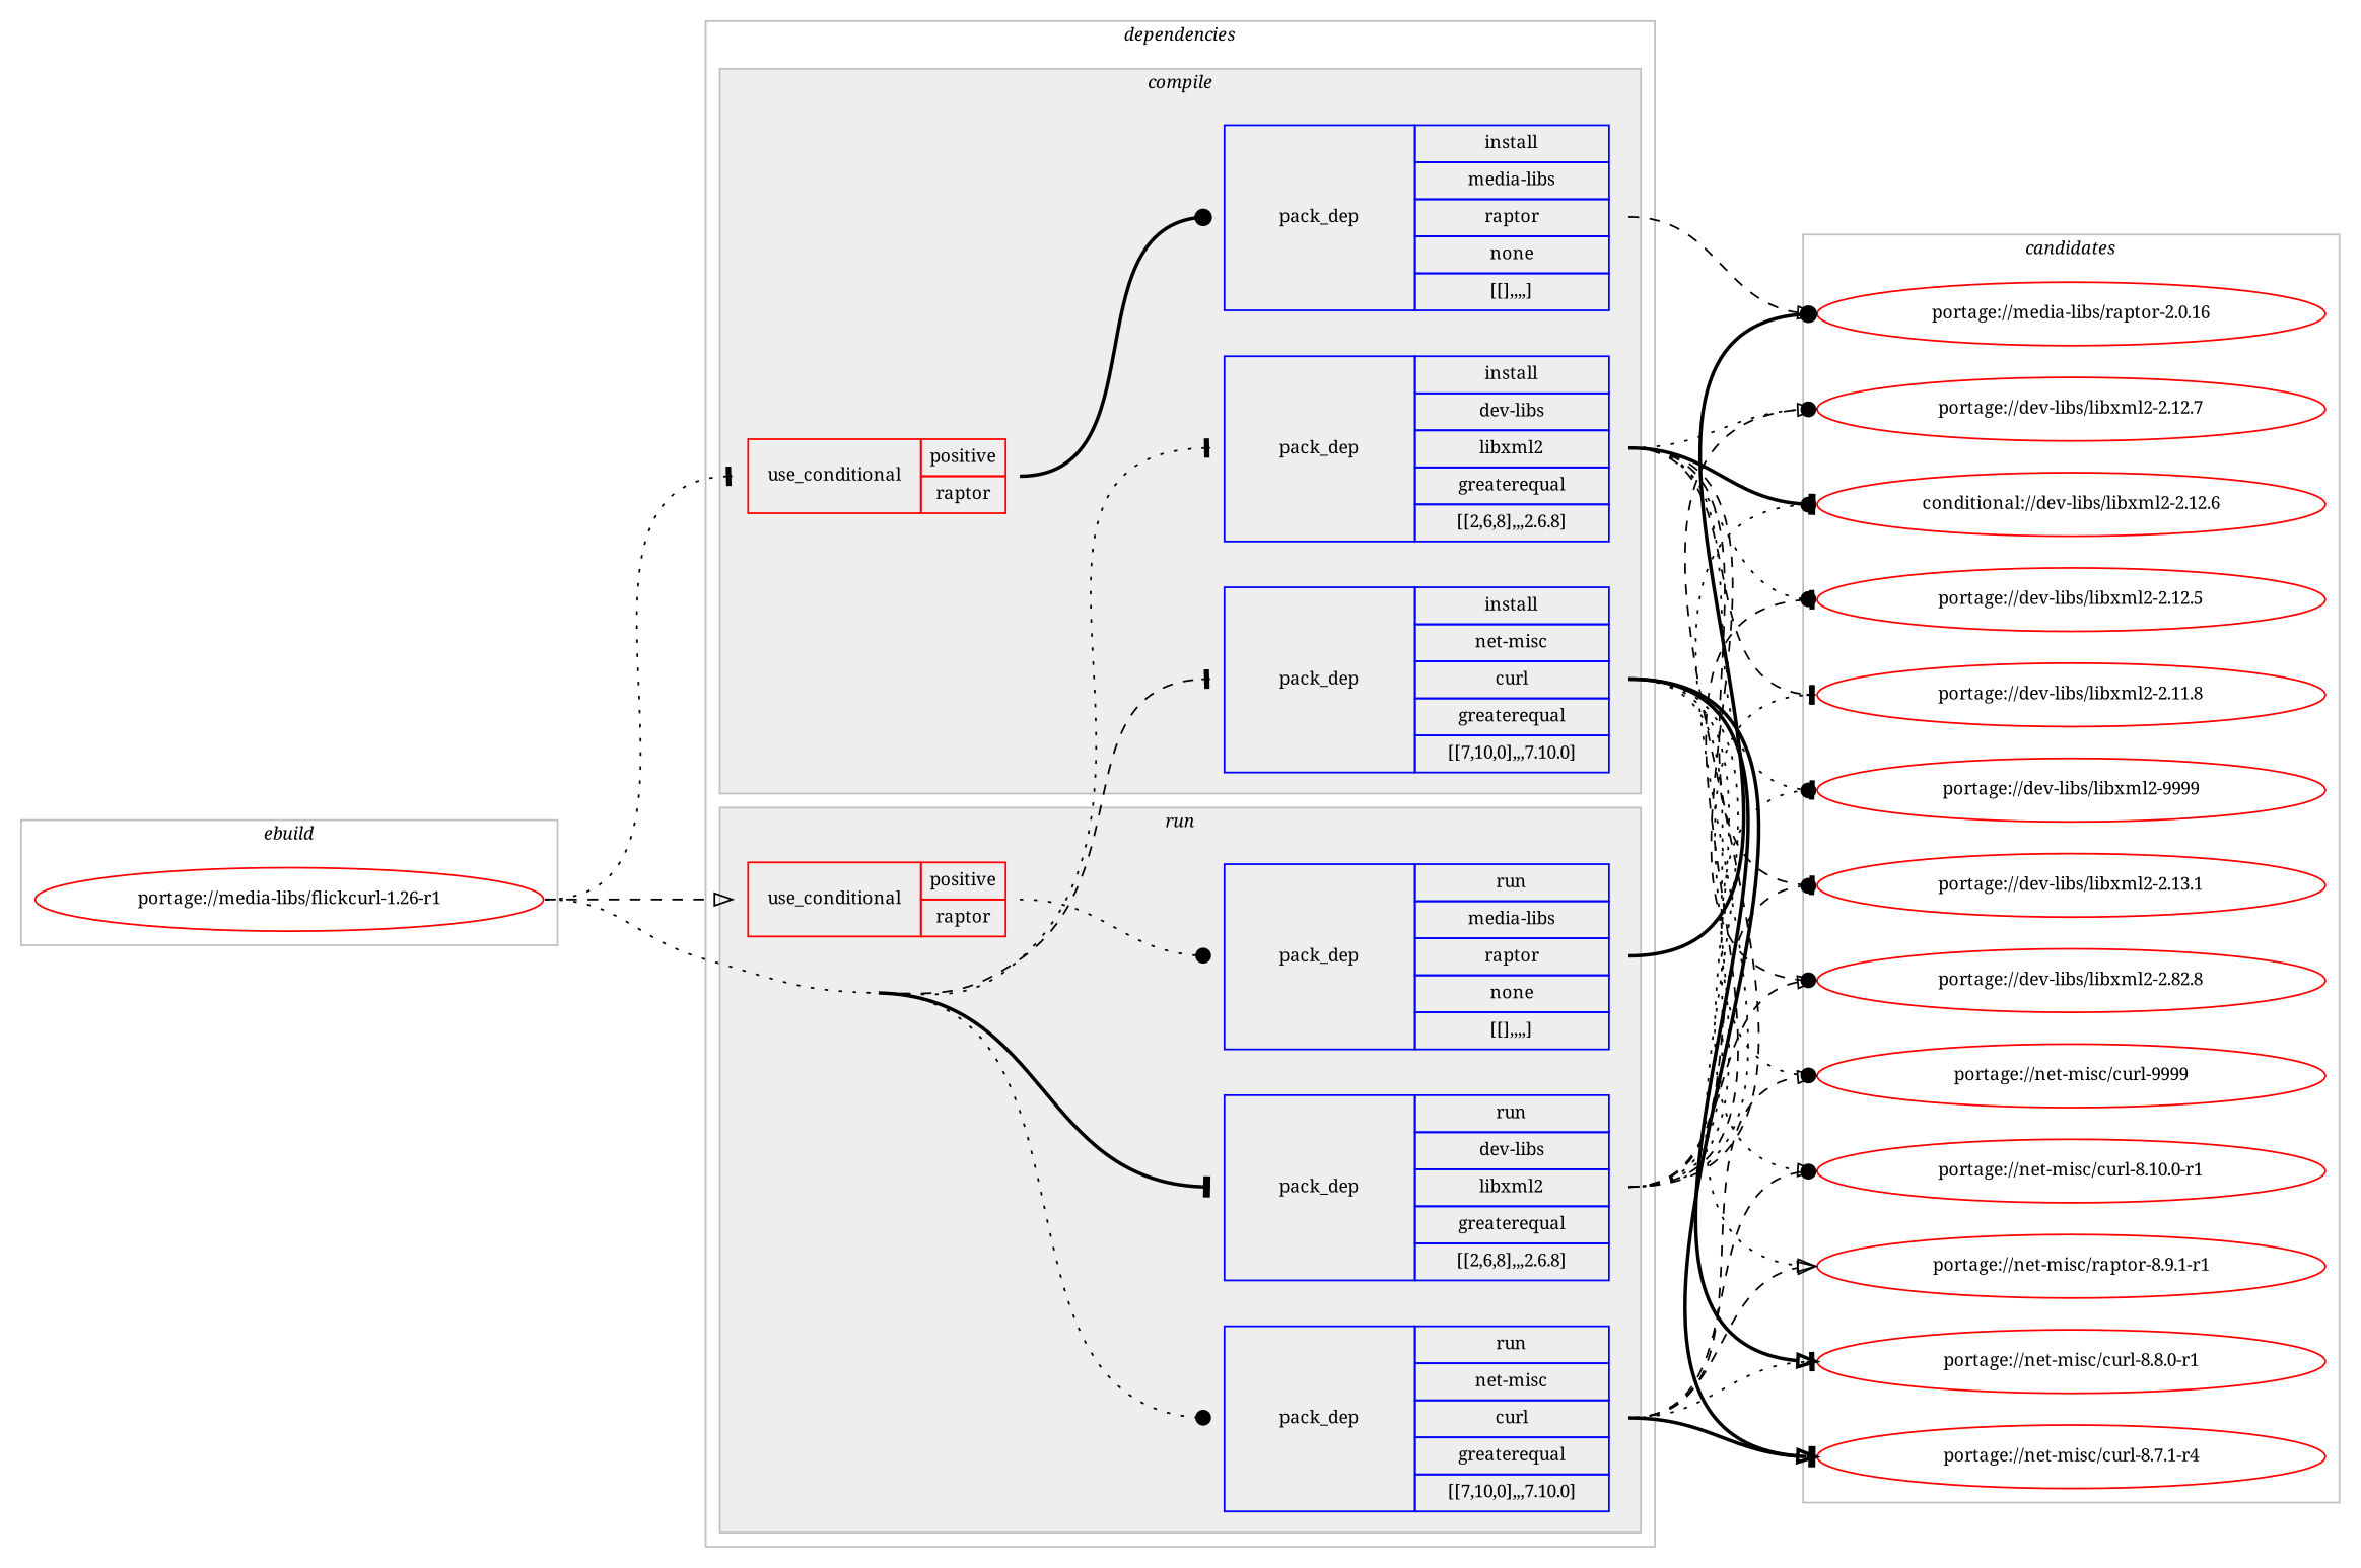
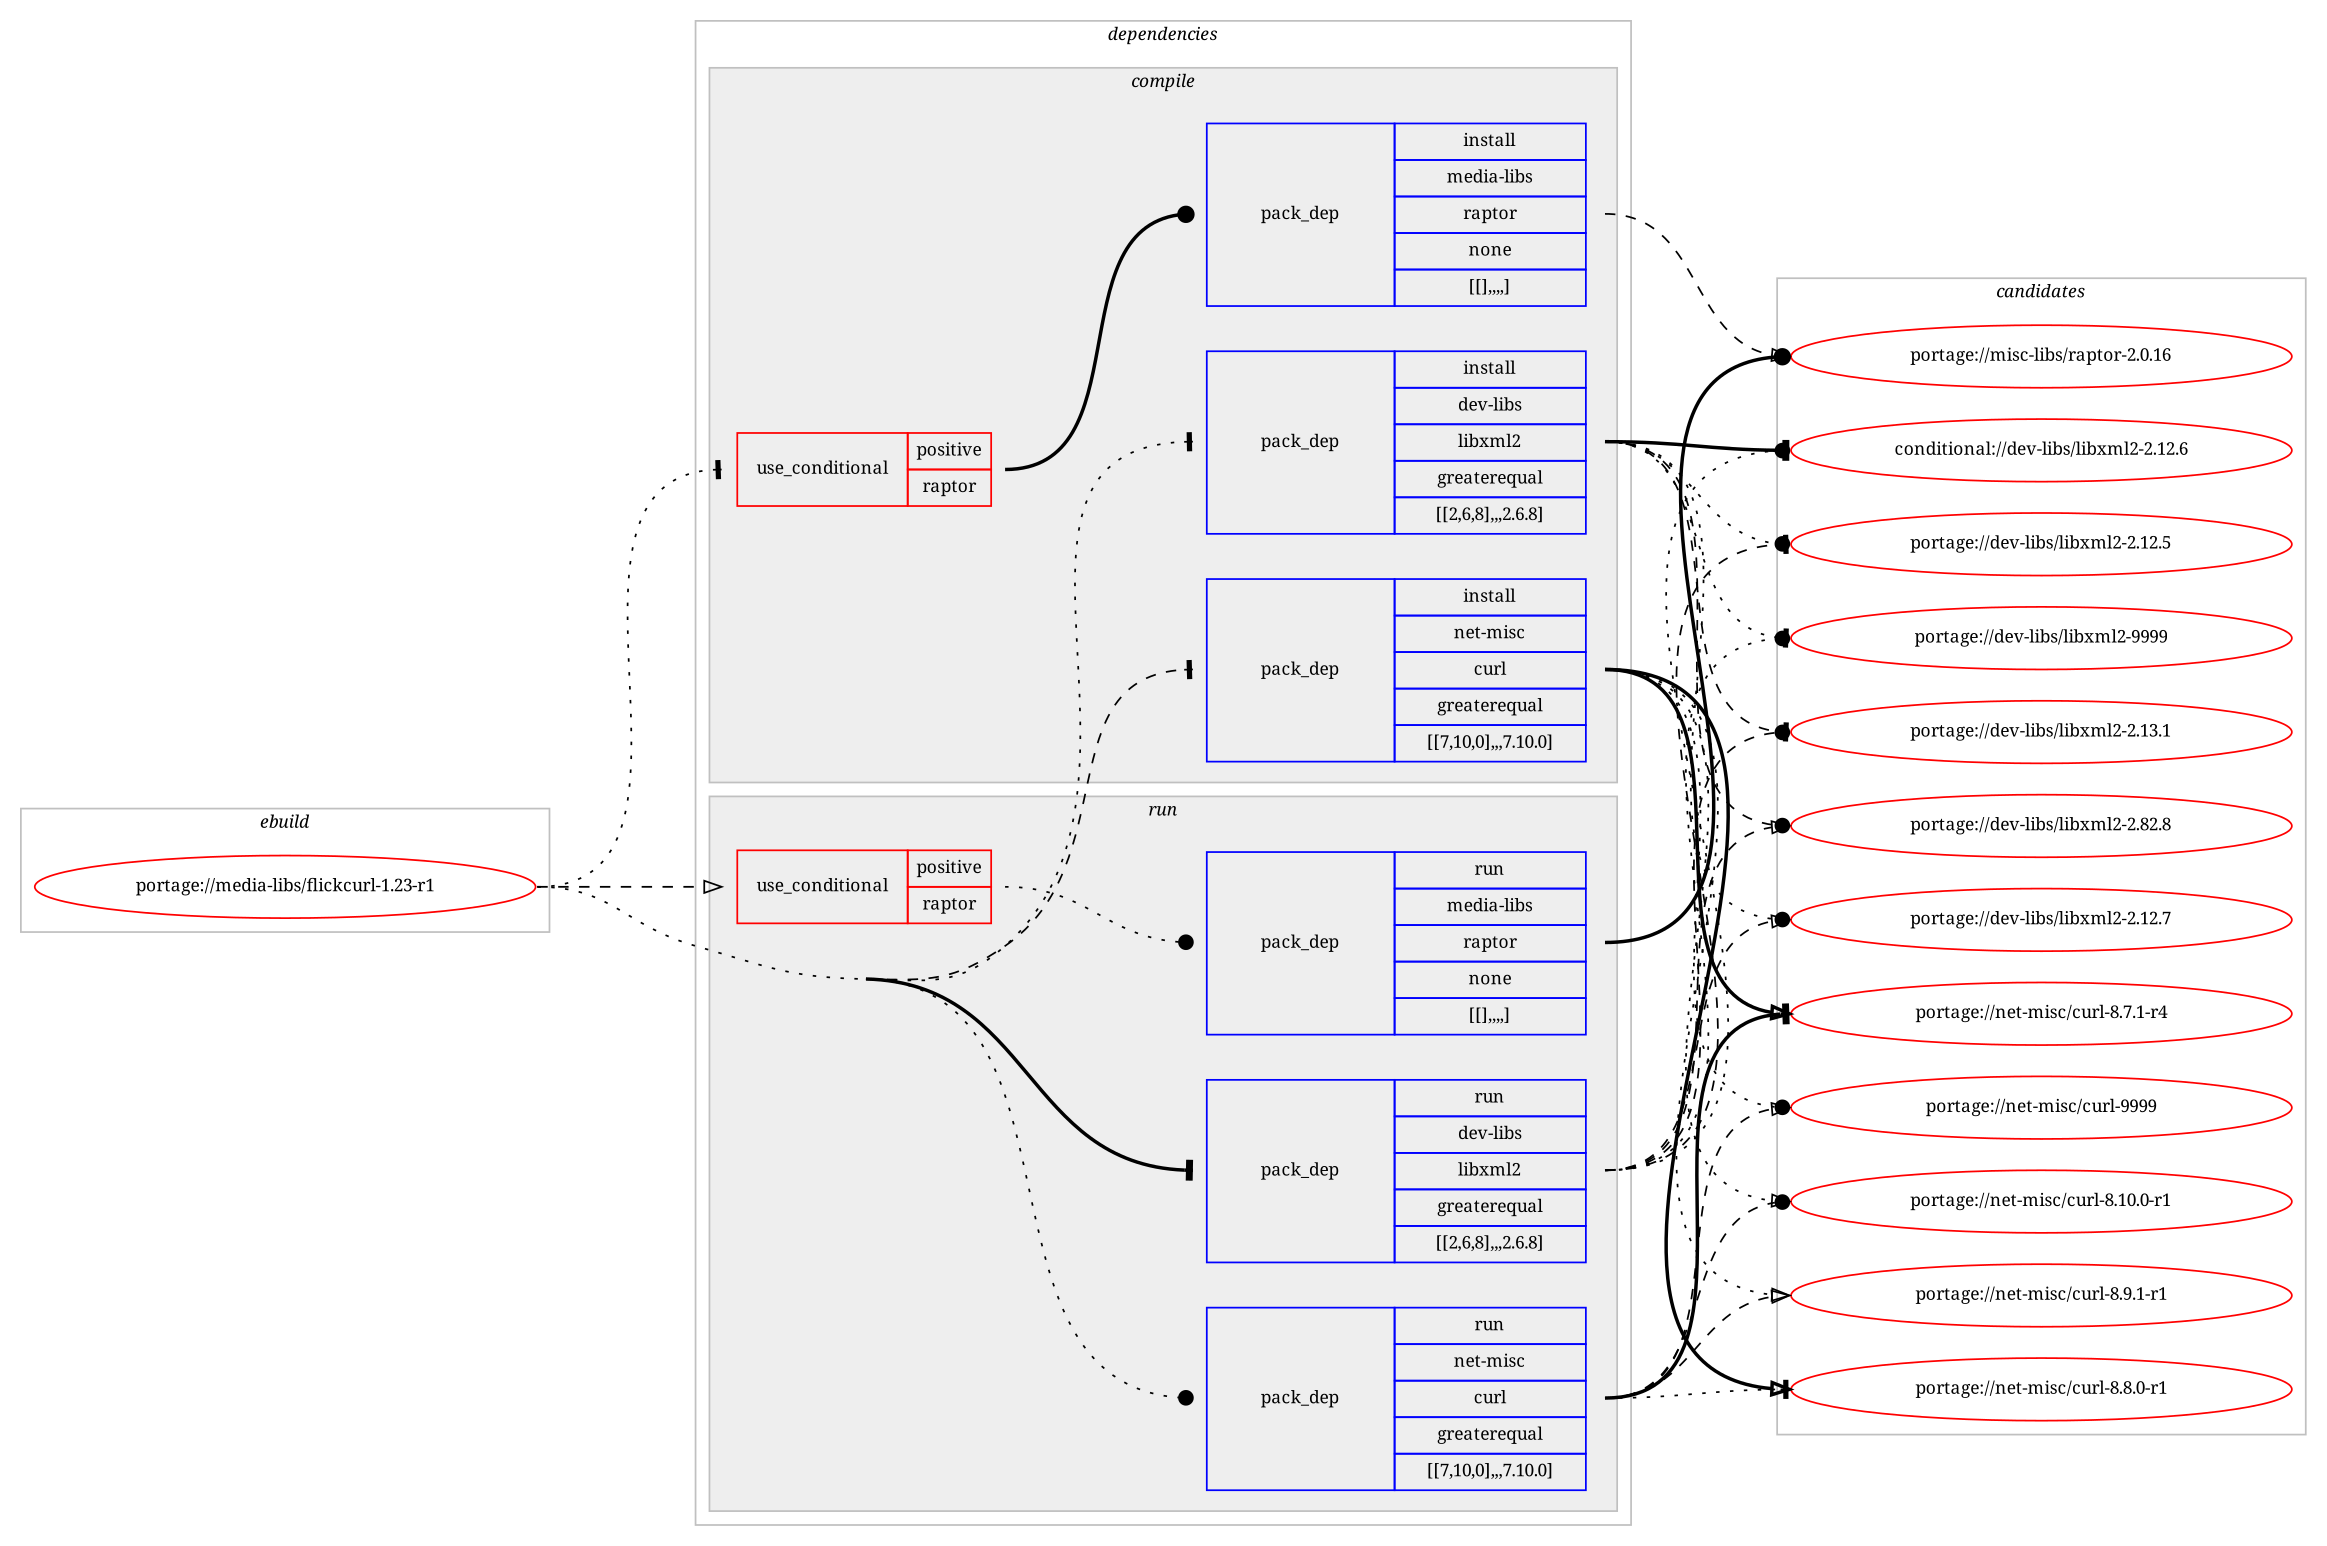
  digraph {
    compound=true
    concentrate=true
    fontname="Noto Serif"
    fontsize=10
    newrank=true
    rankdir=LR
    ranksep=1.5
    node [color=red fontname="Noto Serif" fontsize=10]
    edge [arrowhead=tee fontname="Noto Serif" headport=w style=dotted tailport=e weight=100]
-   n1 [label="portage://media-libs/flickcurl-1.26-r1" width=4]
+   n1 [label="portage://media-libs/flickcurl-1.23-r1" width=4]
    n2 [color=blue label=<<TABLE BORDER="0" CELLBORDER="1" CELLSPACING="0" CELLPADDING="4" WIDTH="220"><TR><TD ROWSPAN="6" CELLPADDING="30">pack_dep</TD></TR><TR><TD WIDTH="110">install</TD></TR><TR><TD>media-libs</TD></TR><TR><TD>raptor</TD></TR><TR><TD>none</TD></TR><TR><TD>[[],,,,]</TD></TR></TABLE>> shape=none]
    n3 [label=<<TABLE BORDER="0" CELLBORDER="1" CELLSPACING="0" CELLPADDING="4"><TR><TD ROWSPAN="3" CELLPADDING="10">use_conditional</TD></TR><TR><TD>positive</TD></TR><TR><TD>raptor</TD></TR></TABLE>> shape=none]
    n4 [color=blue label=<<TABLE BORDER="0" CELLBORDER="1" CELLSPACING="0" CELLPADDING="4" WIDTH="220"><TR><TD ROWSPAN="6" CELLPADDING="30">pack_dep</TD></TR><TR><TD WIDTH="110">install</TD></TR><TR><TD>dev-libs</TD></TR><TR><TD>libxml2</TD></TR><TR><TD>greaterequal</TD></TR><TR><TD>[[2,6,8],,,2.6.8]</TD></TR></TABLE>> shape=none]
    n5 [color=blue label=<<TABLE BORDER="0" CELLBORDER="1" CELLSPACING="0" CELLPADDING="4" WIDTH="220"><TR><TD ROWSPAN="6" CELLPADDING="30">pack_dep</TD></TR><TR><TD WIDTH="110">install</TD></TR><TR><TD>net-misc</TD></TR><TR><TD>curl</TD></TR><TR><TD>greaterequal</TD></TR><TR><TD>[[7,10,0],,,7.10.0]</TD></TR></TABLE>> shape=none]
    n6 [color=blue label=<<TABLE BORDER="0" CELLBORDER="1" CELLSPACING="0" CELLPADDING="4" WIDTH="220"><TR><TD ROWSPAN="6" CELLPADDING="30">pack_dep</TD></TR><TR><TD WIDTH="110">run</TD></TR><TR><TD>media-libs</TD></TR><TR><TD>raptor</TD></TR><TR><TD>none</TD></TR><TR><TD>[[],,,,]</TD></TR></TABLE>> shape=none]
    n7 [label=<<TABLE BORDER="0" CELLBORDER="1" CELLSPACING="0" CELLPADDING="4"><TR><TD ROWSPAN="3" CELLPADDING="10">use_conditional</TD></TR><TR><TD>positive</TD></TR><TR><TD>raptor</TD></TR></TABLE>> shape=none]
    n8 [color=blue label=<<TABLE BORDER="0" CELLBORDER="1" CELLSPACING="0" CELLPADDING="4" WIDTH="220"><TR><TD ROWSPAN="6" CELLPADDING="30">pack_dep</TD></TR><TR><TD WIDTH="110">run</TD></TR><TR><TD>dev-libs</TD></TR><TR><TD>libxml2</TD></TR><TR><TD>greaterequal</TD></TR><TR><TD>[[2,6,8],,,2.6.8]</TD></TR></TABLE>> shape=none]
    n9 [color=blue label=<<TABLE BORDER="0" CELLBORDER="1" CELLSPACING="0" CELLPADDING="4" WIDTH="220"><TR><TD ROWSPAN="6" CELLPADDING="30">pack_dep</TD></TR><TR><TD WIDTH="110">run</TD></TR><TR><TD>net-misc</TD></TR><TR><TD>curl</TD></TR><TR><TD>greaterequal</TD></TR><TR><TD>[[7,10,0],,,7.10.0]</TD></TR></TABLE>> shape=none]
-   n10 [label="portage://media-libs/raptor-2.0.16" width=4]
+   n10 [label="portage://misc-libs/raptor-2.0.16" width=4]
    n11 [label="portage://dev-libs/libxml2-9999" width=4]
    n12 [label="portage://dev-libs/libxml2-2.13.1" width=4]
    n13 [label="portage://dev-libs/libxml2-2.82.8" width=4]
    n14 [label="portage://dev-libs/libxml2-2.12.7" width=4]
    n15 [label="conditional://dev-libs/libxml2-2.12.6" width=4]
    n16 [label="portage://dev-libs/libxml2-2.12.5" width=4]
-   n17 [label="portage://dev-libs/libxml2-2.11.8" width=4]
    n18 [label="portage://net-misc/curl-9999" width=4]
    n19 [label="portage://net-misc/curl-8.10.0-r1" width=4]
-   n20 [label="portage://net-misc/raptor-8.9.1-r1" width=4]
+   n20 [label="portage://net-misc/curl-8.9.1-r1" width=4]
    n21 [label="portage://net-misc/curl-8.8.0-r1" width=4]
    n22 [label="portage://net-misc/curl-8.7.1-r4" width=4]
    subgraph cluster_1 {
      color=gray
      label=<<i>ebuild</i>>
      n1
    }
    subgraph cluster_2 {
      color=gray
      label=<<i>dependencies</i>>
      subgraph cluster_3 {
        color=gray
        fillcolor="#eeeeee"
        label=<<i>compile</i>>
        style=filled
        subgraph sub_4 {
          color=gray
          fillcolor="#eeeeee"
          label=<<i>compile</i>>
          style=filled
          n3
          subgraph sub_5 {
            color=gray
            fillcolor="#eeeeee"
            label=<<i>compile</i>>
            style=filled
            n2
          }
        }
        subgraph sub_6 {
          color=gray
          fillcolor="#eeeeee"
          label=<<i>compile</i>>
          style=filled
          n4
        }
        subgraph sub_7 {
          color=gray
          fillcolor="#eeeeee"
          label=<<i>compile</i>>
          style=filled
          n5
        }
      }
      subgraph cluster_8 {
        color=gray
        fillcolor="#eeeeee"
        label=<<i>compile and run</i>>
        style=filled
      }
      subgraph cluster_9 {
        color=gray
        fillcolor="#eeeeee"
        label=<<i>run</i>>
        style=filled
        subgraph sub_10 {
          color=gray
          fillcolor="#eeeeee"
          label=<<i>run</i>>
          style=filled
          n7
          subgraph sub_11 {
            color=gray
            fillcolor="#eeeeee"
            label=<<i>run</i>>
            style=filled
            n6
          }
        }
        subgraph sub_12 {
          color=gray
          fillcolor="#eeeeee"
          label=<<i>run</i>>
          style=filled
          n8
        }
        subgraph sub_13 {
          color=gray
          fillcolor="#eeeeee"
          label=<<i>run</i>>
          style=filled
          n9
        }
      }
    }
    subgraph cluster_14 {
      color=gray
      label=<<i>candidates</i>>
      rank=same
      subgraph sub_15 {
        color=black
        label=<<i>candidates</i>>
        nodesep=1
        rank=same
        n10
      }
      subgraph sub_16 {
        color=black
        label=<<i>candidates</i>>
        nodesep=1
        rank=same
        n11
        n12
        n13
        n14
        n15
        n16
-       n17
      }
      subgraph sub_17 {
        color=black
        label=<<i>candidates</i>>
        nodesep=1
        rank=same
        n18
        n19
        n20
        n21
        n22
      }
      subgraph sub_18 {
        color=black
        label=<<i>candidates</i>>
        nodesep=1
        rank=same
        n10
      }
      subgraph sub_19 {
        color=black
        label=<<i>candidates</i>>
        nodesep=1
        rank=same
        n11
        n12
        n13
        n14
        n15
        n16
-       n17
      }
      subgraph sub_20 {
        color=black
        label=<<i>candidates</i>>
        nodesep=1
        rank=same
        n18
        n19
        n20
        n21
        n22
      }
    }
    n1 -> n3 [weight=20]
    n1 -> n4 [weight=20]
    n1 -> n5 [style=dashed weight=20]
    n1 -> n7 [arrowhead=onormal style=dashed weight=20]
    n1 -> n8 [style=bold weight=20]
    n1 -> n9 [arrowhead=dot weight=20]
    n2 -> n10 [arrowhead=onormal style=dashed]
    n3 -> n2 [arrowhead=dot style=bold weight=20]
    n4 -> n11
    n4 -> n12 [style=dashed]
    n4 -> n13 [arrowhead=dot style=dashed]
    n4 -> n14 [arrowhead=dot]
    n4 -> n15 [style=bold]
    n4 -> n16 [arrowhead=dot]
-   n4 -> n17 [style=dashed]
    n5 -> n18 [arrowhead=dot]
    n5 -> n19 [arrowhead=onormal]
    n5 -> n20 [arrowhead=onormal]
    n5 -> n21 [arrowhead=onormal style=bold]
    n5 -> n22 [arrowhead=onormal style=bold]
    n6 -> n10 [arrowhead=dot style=bold]
    n7 -> n6 [arrowhead=dot weight=20]
    n8 -> n11 [arrowhead=dot]
    n8 -> n12 [arrowhead=dot style=dashed]
    n8 -> n13 [arrowhead=onormal style=dashed]
    n8 -> n14 [arrowhead=onormal style=dashed]
    n8 -> n15 [arrowhead=dot]
    n8 -> n16 [style=dashed]
-   n8 -> n17
    n9 -> n18 [arrowhead=onormal style=dashed]
    n9 -> n19 [arrowhead=dot style=dashed]
    n9 -> n20 [arrowhead=onormal style=dashed]
    n9 -> n21
    n9 -> n22 [style=bold]
  }
